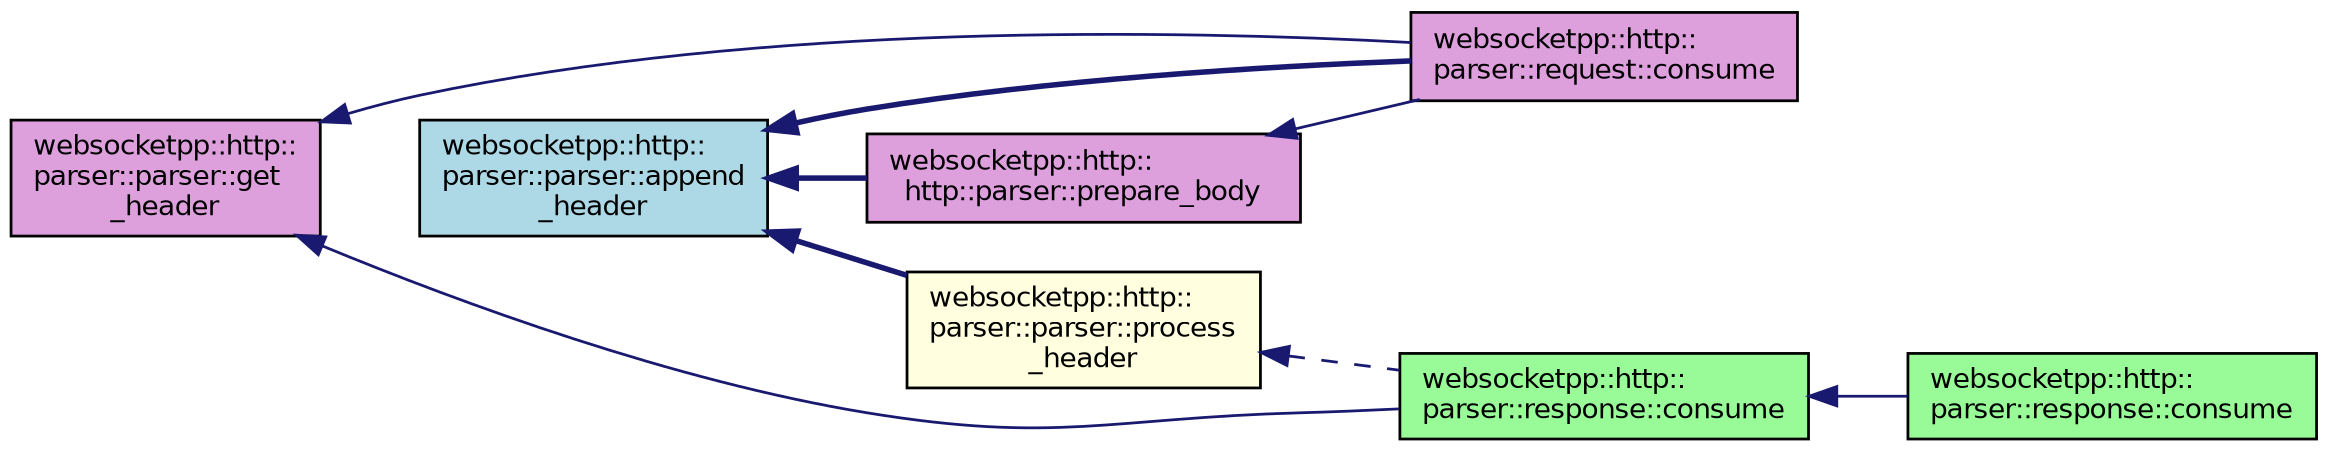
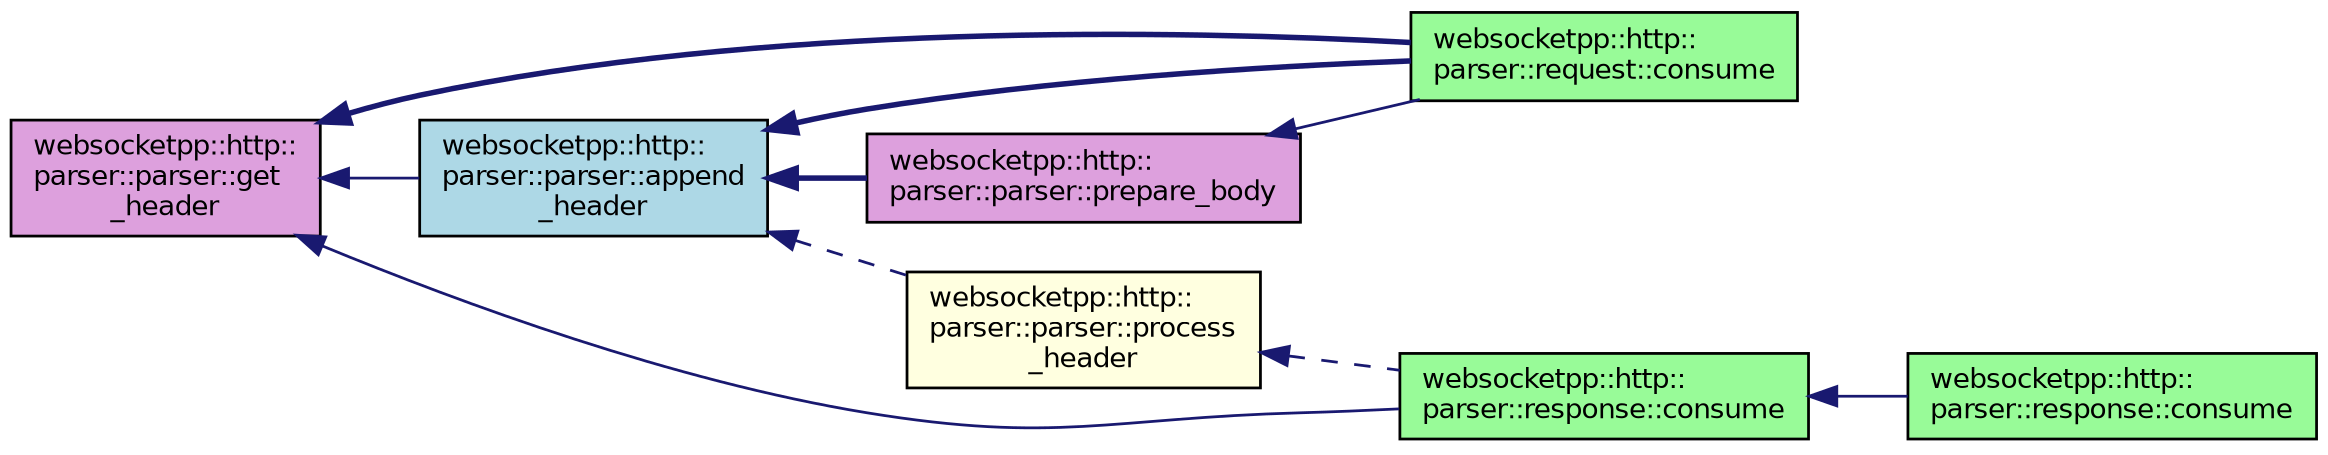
  digraph {
    rankdir=LR
    node [color=black fillcolor=plum fontname=Helvetica fontsize=10 shape=record style=filled]
    edge [color=midnightblue dir=back fontname=Helvetica fontsize=10 labelfontname=Helvetica labelfontsize=10 style=solid]
    n1 [fontcolor=black height=0.2 label="websocketpp::http::\lparser::parser::get\l_header" width=0.4]
    n2 [fillcolor=lightblue height=0.2 label="websocketpp::http::\lparser::parser::append\l_header" width=0.4]
-   n3 [height=0.2 label="websocketpp::http::\lparser::request::consume" width=0.4]
+   n3 [fillcolor=palegreen height=0.2 label="websocketpp::http::\lparser::request::consume" width=0.4]
    n4 [fillcolor=palegreen height=0.2 label="websocketpp::http::\lparser::response::consume" width=0.4]
-   n5 [height=0.2 label="websocketpp::http::\lhttp::parser::prepare_body" width=0.4]
+   n5 [height=0.2 label="websocketpp::http::\lparser::parser::prepare_body" width=0.4]
    n6 [fillcolor=lightyellow height=0.2 label="websocketpp::http::\lparser::parser::process\l_header" width=0.4]
    n7 [fillcolor=palegreen height=0.2 label="websocketpp::http::\lparser::response::consume" width=0.4]
-   n1 -> n3
+   n1 -> n2
+   n1 -> n3 [style=bold]
    n1 -> n4
    n2 -> n3 [style=bold]
    n2 -> n5 [style=bold]
-   n2 -> n6 [style=bold]
+   n2 -> n6 [style=dashed]
    n4 -> n7
    n5 -> n3
    n6 -> n4 [style=dashed]
  }
